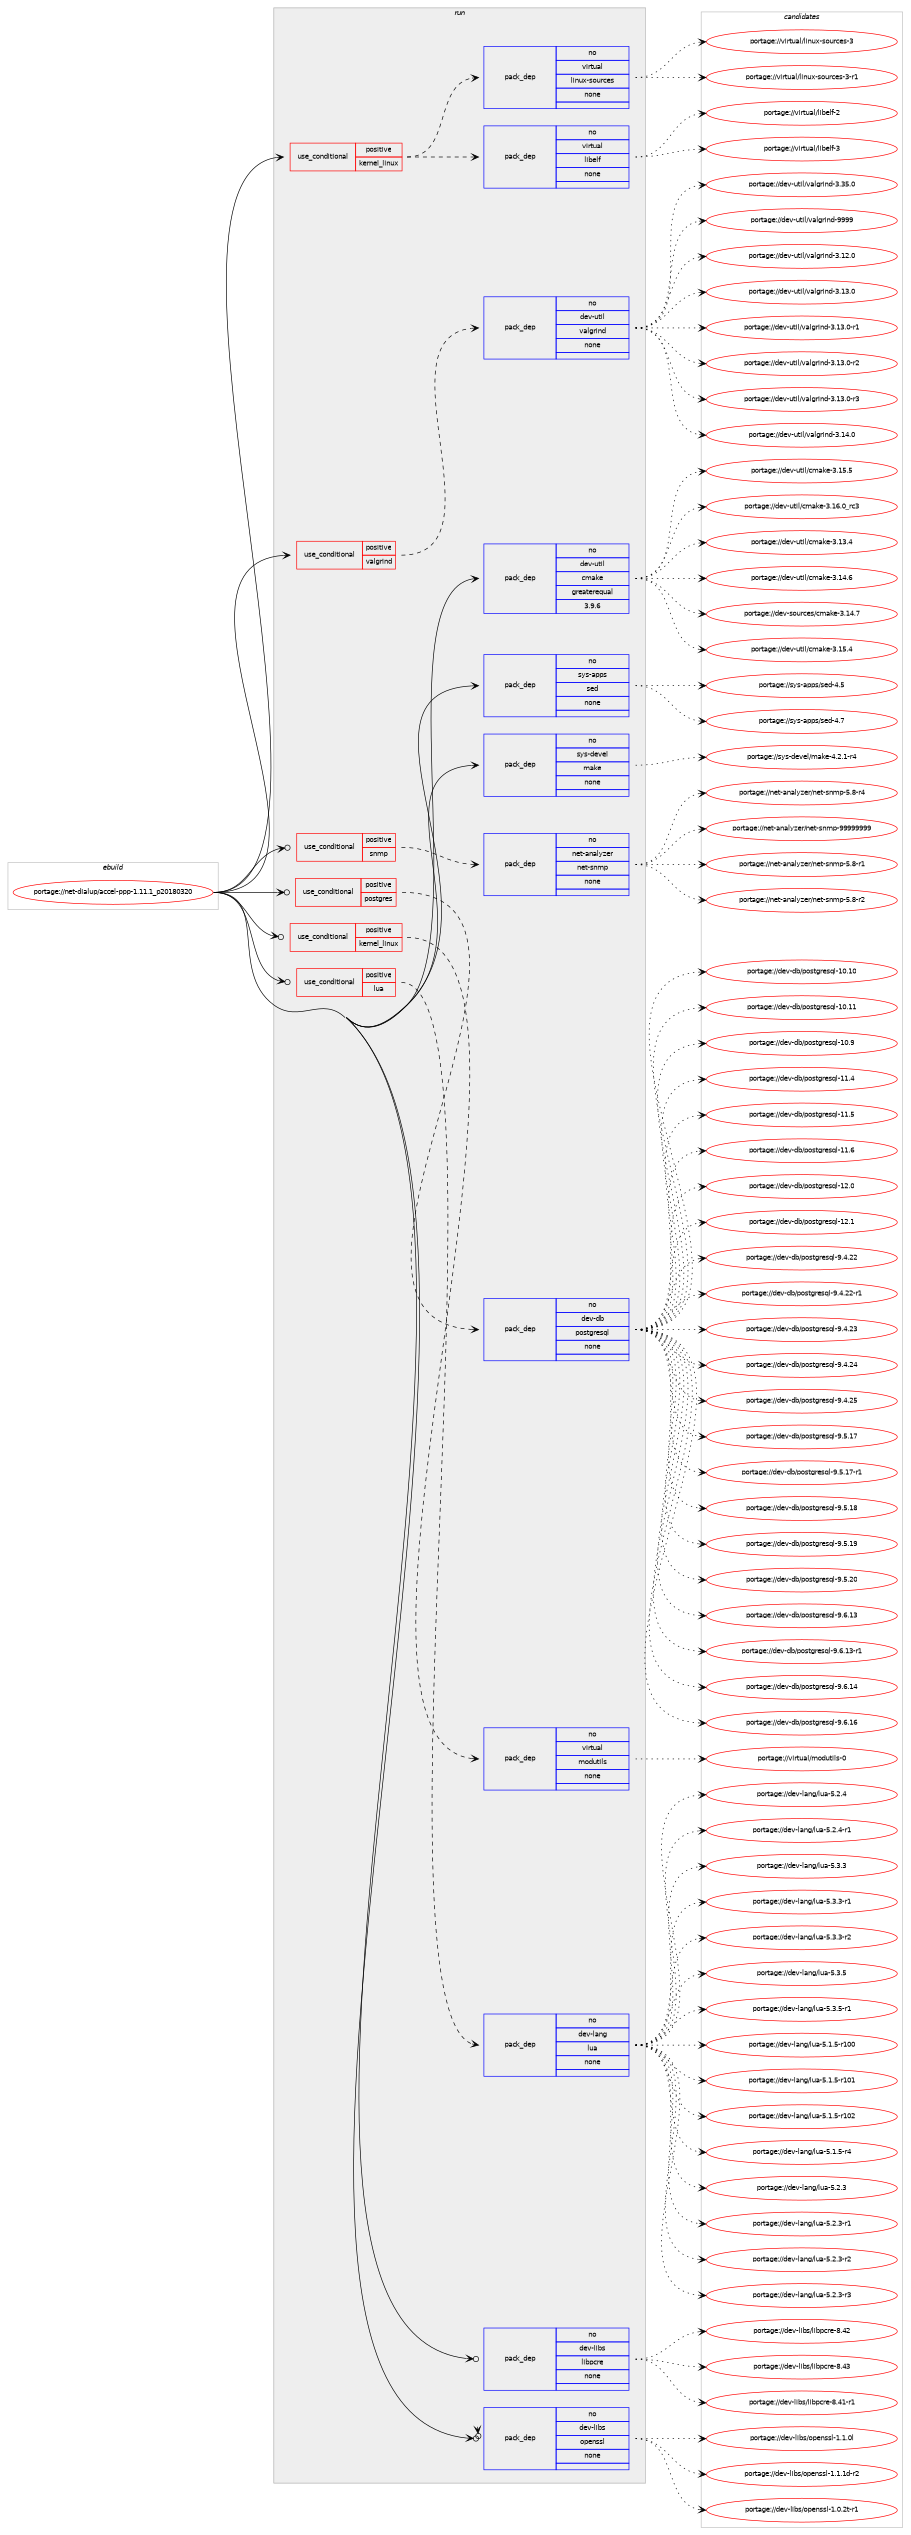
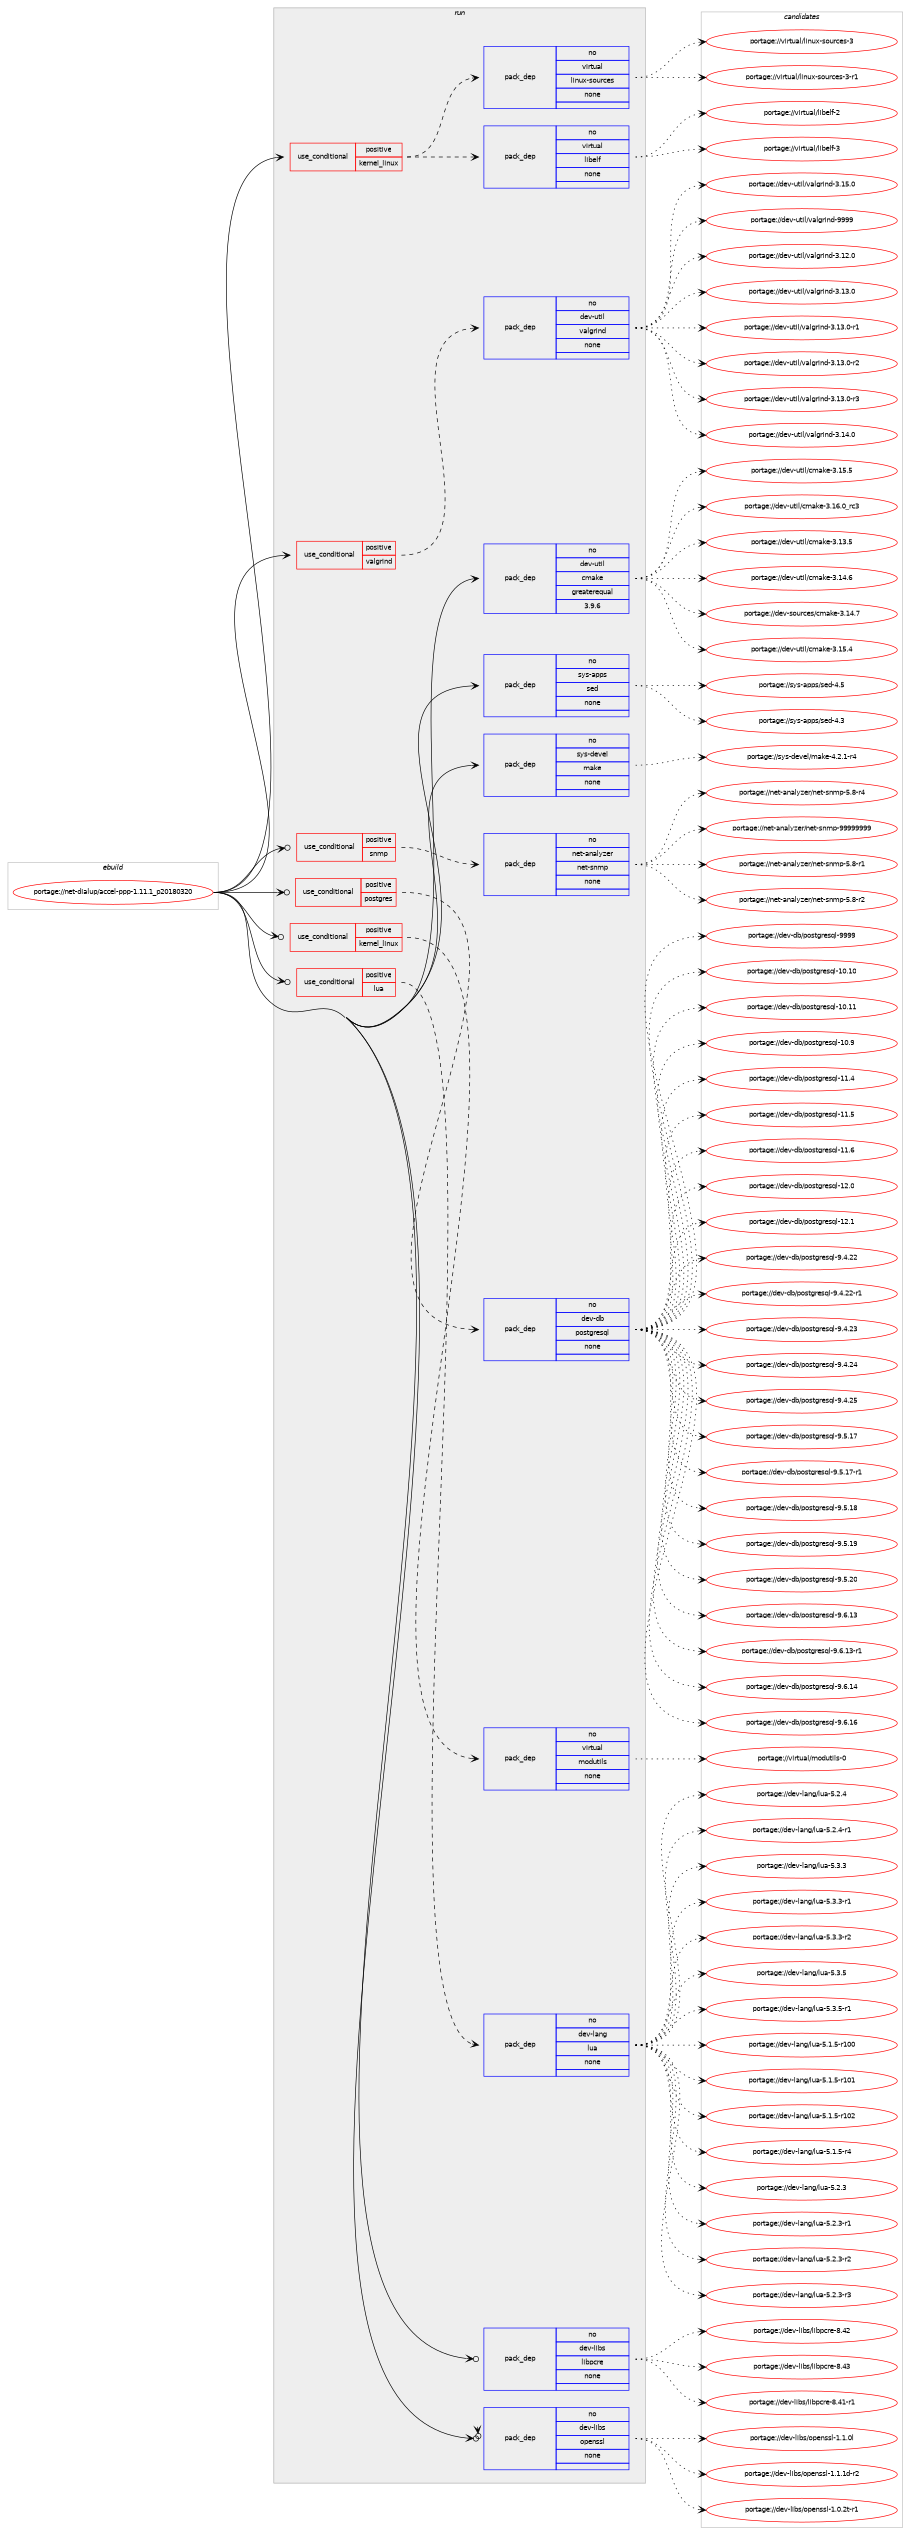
  digraph {
    compound=true
    concentrate=true
    fontname=Helvetica
    fontsize=10
    newrank=true
    rankdir=LR
    ranksep=1.5
    node [color=red fontname=Helvetica fontsize=10]
    edge [arrowhead=vee headport=w style=dotted tailport=e weight=100]
    n1 [label="portage://net-dialup/accel-ppp-1.11.1_p20180320" width=4]
    n2 [color=blue label=<<TABLE BORDER="0" CELLBORDER="1" CELLSPACING="0" CELLPADDING="4" WIDTH="220"><TR><TD ROWSPAN="6" CELLPADDING="30">pack_dep</TD></TR><TR><TD WIDTH="110">no</TD></TR><TR><TD>virtual</TD></TR><TR><TD>linux-sources</TD></TR><TR><TD>none</TD></TR><TR><TD></TD></TR></TABLE>> shape=none]
    n3 [color=blue label=<<TABLE BORDER="0" CELLBORDER="1" CELLSPACING="0" CELLPADDING="4" WIDTH="220"><TR><TD ROWSPAN="6" CELLPADDING="30">pack_dep</TD></TR><TR><TD WIDTH="110">no</TD></TR><TR><TD>virtual</TD></TR><TR><TD>libelf</TD></TR><TR><TD>none</TD></TR><TR><TD></TD></TR></TABLE>> shape=none]
    n4 [label=<<TABLE BORDER="0" CELLBORDER="1" CELLSPACING="0" CELLPADDING="4"><TR><TD ROWSPAN="3" CELLPADDING="10">use_conditional</TD></TR><TR><TD>positive</TD></TR><TR><TD>kernel_linux</TD></TR></TABLE>> shape=none]
    n5 [color=blue label=<<TABLE BORDER="0" CELLBORDER="1" CELLSPACING="0" CELLPADDING="4" WIDTH="220"><TR><TD ROWSPAN="6" CELLPADDING="30">pack_dep</TD></TR><TR><TD WIDTH="110">no</TD></TR><TR><TD>dev-util</TD></TR><TR><TD>valgrind</TD></TR><TR><TD>none</TD></TR><TR><TD></TD></TR></TABLE>> shape=none]
    n6 [label=<<TABLE BORDER="0" CELLBORDER="1" CELLSPACING="0" CELLPADDING="4"><TR><TD ROWSPAN="3" CELLPADDING="10">use_conditional</TD></TR><TR><TD>positive</TD></TR><TR><TD>valgrind</TD></TR></TABLE>> shape=none]
    n7 [color=blue label=<<TABLE BORDER="0" CELLBORDER="1" CELLSPACING="0" CELLPADDING="4" WIDTH="220"><TR><TD ROWSPAN="6" CELLPADDING="30">pack_dep</TD></TR><TR><TD WIDTH="110">no</TD></TR><TR><TD>dev-util</TD></TR><TR><TD>cmake</TD></TR><TR><TD>greaterequal</TD></TR><TR><TD>3.9.6</TD></TR></TABLE>> shape=none]
    n8 [color=blue label=<<TABLE BORDER="0" CELLBORDER="1" CELLSPACING="0" CELLPADDING="4" WIDTH="220"><TR><TD ROWSPAN="6" CELLPADDING="30">pack_dep</TD></TR><TR><TD WIDTH="110">no</TD></TR><TR><TD>sys-apps</TD></TR><TR><TD>sed</TD></TR><TR><TD>none</TD></TR><TR><TD></TD></TR></TABLE>> shape=none]
    n9 [color=blue label=<<TABLE BORDER="0" CELLBORDER="1" CELLSPACING="0" CELLPADDING="4" WIDTH="220"><TR><TD ROWSPAN="6" CELLPADDING="30">pack_dep</TD></TR><TR><TD WIDTH="110">no</TD></TR><TR><TD>sys-devel</TD></TR><TR><TD>make</TD></TR><TR><TD>none</TD></TR><TR><TD></TD></TR></TABLE>> shape=none]
    n10 [color=blue label=<<TABLE BORDER="0" CELLBORDER="1" CELLSPACING="0" CELLPADDING="4" WIDTH="220"><TR><TD ROWSPAN="6" CELLPADDING="30">pack_dep</TD></TR><TR><TD WIDTH="110">no</TD></TR><TR><TD>virtual</TD></TR><TR><TD>modutils</TD></TR><TR><TD>none</TD></TR><TR><TD></TD></TR></TABLE>> shape=none]
    n11 [label=<<TABLE BORDER="0" CELLBORDER="1" CELLSPACING="0" CELLPADDING="4"><TR><TD ROWSPAN="3" CELLPADDING="10">use_conditional</TD></TR><TR><TD>positive</TD></TR><TR><TD>kernel_linux</TD></TR></TABLE>> shape=none]
    n12 [color=blue label=<<TABLE BORDER="0" CELLBORDER="1" CELLSPACING="0" CELLPADDING="4" WIDTH="220"><TR><TD ROWSPAN="6" CELLPADDING="30">pack_dep</TD></TR><TR><TD WIDTH="110">no</TD></TR><TR><TD>dev-lang</TD></TR><TR><TD>lua</TD></TR><TR><TD>none</TD></TR><TR><TD></TD></TR></TABLE>> shape=none]
    n13 [label=<<TABLE BORDER="0" CELLBORDER="1" CELLSPACING="0" CELLPADDING="4"><TR><TD ROWSPAN="3" CELLPADDING="10">use_conditional</TD></TR><TR><TD>positive</TD></TR><TR><TD>lua</TD></TR></TABLE>> shape=none]
    n14 [color=blue label=<<TABLE BORDER="0" CELLBORDER="1" CELLSPACING="0" CELLPADDING="4" WIDTH="220"><TR><TD ROWSPAN="6" CELLPADDING="30">pack_dep</TD></TR><TR><TD WIDTH="110">no</TD></TR><TR><TD>net-analyzer</TD></TR><TR><TD>net-snmp</TD></TR><TR><TD>none</TD></TR><TR><TD></TD></TR></TABLE>> shape=none]
    n15 [label=<<TABLE BORDER="0" CELLBORDER="1" CELLSPACING="0" CELLPADDING="4"><TR><TD ROWSPAN="3" CELLPADDING="10">use_conditional</TD></TR><TR><TD>positive</TD></TR><TR><TD>snmp</TD></TR></TABLE>> shape=none]
    n16 [color=blue label=<<TABLE BORDER="0" CELLBORDER="1" CELLSPACING="0" CELLPADDING="4" WIDTH="220"><TR><TD ROWSPAN="6" CELLPADDING="30">pack_dep</TD></TR><TR><TD WIDTH="110">no</TD></TR><TR><TD>dev-db</TD></TR><TR><TD>postgresql</TD></TR><TR><TD>none</TD></TR><TR><TD></TD></TR></TABLE>> shape=none]
    n17 [label=<<TABLE BORDER="0" CELLBORDER="1" CELLSPACING="0" CELLPADDING="4"><TR><TD ROWSPAN="3" CELLPADDING="10">use_conditional</TD></TR><TR><TD>positive</TD></TR><TR><TD>postgres</TD></TR></TABLE>> shape=none]
    n18 [color=blue label=<<TABLE BORDER="0" CELLBORDER="1" CELLSPACING="0" CELLPADDING="4" WIDTH="220"><TR><TD ROWSPAN="6" CELLPADDING="30">pack_dep</TD></TR><TR><TD WIDTH="110">no</TD></TR><TR><TD>dev-libs</TD></TR><TR><TD>libpcre</TD></TR><TR><TD>none</TD></TR><TR><TD></TD></TR></TABLE>> shape=none]
    n19 [color=blue label=<<TABLE BORDER="0" CELLBORDER="1" CELLSPACING="0" CELLPADDING="4" WIDTH="220"><TR><TD ROWSPAN="6" CELLPADDING="30">pack_dep</TD></TR><TR><TD WIDTH="110">no</TD></TR><TR><TD>dev-libs</TD></TR><TR><TD>openssl</TD></TR><TR><TD>none</TD></TR><TR><TD></TD></TR></TABLE>> shape=none]
    n20 [label="portage://virtual/linux-sources-3" width=4]
    n21 [label="portage://virtual/linux-sources-3-r1" width=4]
    n22 [label="portage://virtual/libelf-2" width=4]
    n23 [label="portage://virtual/libelf-3" width=4]
    n24 [label="portage://dev-util/valgrind-3.12.0" width=4]
    n25 [label="portage://dev-util/valgrind-3.13.0" width=4]
    n26 [label="portage://dev-util/valgrind-3.13.0-r1" width=4]
    n27 [label="portage://dev-util/valgrind-3.13.0-r2" width=4]
    n28 [label="portage://dev-util/valgrind-3.13.0-r3" width=4]
    n29 [label="portage://dev-util/valgrind-3.14.0" width=4]
-   n30 [label="portage://dev-util/valgrind-3.35.0" width=4]
+   n30 [label="portage://dev-util/valgrind-3.15.0" width=4]
    n31 [label="portage://dev-util/valgrind-9999" width=4]
-   n32 [label="portage://dev-util/cmake-3.13.4" width=4]
+   n32 [label="portage://dev-util/cmake-3.13.5" width=4]
    n33 [label="portage://dev-util/cmake-3.14.6" width=4]
    n34 [label="portage://dev-sources/cmake-3.14.7" width=4]
    n35 [label="portage://dev-util/cmake-3.15.4" width=4]
    n36 [label="portage://dev-util/cmake-3.15.5" width=4]
    n37 [label="portage://dev-util/cmake-3.16.0_rc3" width=4]
    n38 [label="portage://sys-apps/sed-4.5" width=4]
-   n39 [label="portage://sys-apps/sed-4.7" width=4]
+   n39 [label="portage://sys-apps/sed-4.3" width=4]
    n40 [label="portage://sys-devel/make-4.2.1-r4" width=4]
    n41 [label="portage://virtual/modutils-0" width=4]
    n42 [label="portage://dev-lang/lua-5.1.5-r100" width=4]
    n43 [label="portage://dev-lang/lua-5.1.5-r101" width=4]
    n44 [label="portage://dev-lang/lua-5.1.5-r102" width=4]
    n45 [label="portage://dev-lang/lua-5.1.5-r4" width=4]
    n46 [label="portage://dev-lang/lua-5.2.3" width=4]
    n47 [label="portage://dev-lang/lua-5.2.3-r1" width=4]
    n48 [label="portage://dev-lang/lua-5.2.3-r2" width=4]
    n49 [label="portage://dev-lang/lua-5.2.3-r3" width=4]
    n50 [label="portage://dev-lang/lua-5.2.4" width=4]
    n51 [label="portage://dev-lang/lua-5.2.4-r1" width=4]
    n52 [label="portage://dev-lang/lua-5.3.3" width=4]
    n53 [label="portage://dev-lang/lua-5.3.3-r1" width=4]
    n54 [label="portage://dev-lang/lua-5.3.3-r2" width=4]
    n55 [label="portage://dev-lang/lua-5.3.5" width=4]
    n56 [label="portage://dev-lang/lua-5.3.5-r1" width=4]
    n57 [label="portage://dev-db/postgresql-10.10" width=4]
    n58 [label="portage://dev-db/postgresql-10.11" width=4]
    n59 [label="portage://dev-db/postgresql-10.9" width=4]
    n60 [label="portage://dev-db/postgresql-11.4" width=4]
    n61 [label="portage://dev-db/postgresql-11.5" width=4]
    n62 [label="portage://dev-db/postgresql-11.6" width=4]
    n63 [label="portage://dev-db/postgresql-12.0" width=4]
    n64 [label="portage://dev-db/postgresql-12.1" width=4]
    n65 [label="portage://dev-db/postgresql-9.4.22" width=4]
    n66 [label="portage://dev-db/postgresql-9.4.22-r1" width=4]
    n67 [label="portage://dev-db/postgresql-9.4.23" width=4]
    n68 [label="portage://dev-db/postgresql-9.4.24" width=4]
    n69 [label="portage://dev-db/postgresql-9.4.25" width=4]
    n70 [label="portage://dev-db/postgresql-9.5.17" width=4]
    n71 [label="portage://dev-db/postgresql-9.5.17-r1" width=4]
    n72 [label="portage://dev-db/postgresql-9.5.18" width=4]
    n73 [label="portage://dev-db/postgresql-9.5.19" width=4]
    n74 [label="portage://dev-db/postgresql-9.5.20" width=4]
    n75 [label="portage://dev-db/postgresql-9.6.13" width=4]
    n76 [label="portage://dev-db/postgresql-9.6.13-r1" width=4]
    n77 [label="portage://dev-db/postgresql-9.6.14" width=4]
    n78 [label="portage://dev-db/postgresql-9.6.16" width=4]
+   n79 [label="portage://dev-db/postgresql-9999" width=4]
    n80 [label="portage://net-analyzer/net-snmp-5.8-r1" width=4]
    n81 [label="portage://net-analyzer/net-snmp-5.8-r2" width=4]
    n82 [label="portage://net-analyzer/net-snmp-5.8-r4" width=4]
    n83 [label="portage://net-analyzer/net-snmp-99999999" width=4]
    n84 [label="portage://dev-libs/libpcre-8.41-r1" width=4]
    n85 [label="portage://dev-libs/libpcre-8.42" width=4]
    n86 [label="portage://dev-libs/libpcre-8.43" width=4]
    n87 [label="portage://dev-libs/openssl-1.0.2t-r1" width=4]
    n88 [label="portage://dev-libs/openssl-1.1.0l" width=4]
    n89 [label="portage://dev-libs/openssl-1.1.1d-r2" width=4]
    subgraph cluster_1 {
      color=gray
      label=<<i>ebuild</i>>
      rank=same
      n1
    }
    subgraph cluster_2 {
      color=gray
      label=<<i>dependencies</i>>
      subgraph cluster_3 {
        color=gray
        fillcolor="#eeeeee"
        label=<<i>compile</i>>
        style=filled
        subgraph sub_4 {
          color=gray
          fillcolor="#eeeeee"
          label=<<i>compile</i>>
          style=filled
          n4
          subgraph sub_5 {
            color=gray
            fillcolor="#eeeeee"
            label=<<i>compile</i>>
            style=filled
            n2
          }
          subgraph sub_6 {
            color=gray
            fillcolor="#eeeeee"
            label=<<i>compile</i>>
            style=filled
            n3
          }
        }
        subgraph sub_7 {
          color=gray
          fillcolor="#eeeeee"
          label=<<i>compile</i>>
          style=filled
          n6
          subgraph sub_8 {
            color=gray
            fillcolor="#eeeeee"
            label=<<i>compile</i>>
            style=filled
            n5
          }
        }
        subgraph sub_9 {
          color=gray
          fillcolor="#eeeeee"
          label=<<i>compile</i>>
          style=filled
          n7
        }
        subgraph sub_10 {
          color=gray
          fillcolor="#eeeeee"
          label=<<i>compile</i>>
          style=filled
          n8
        }
        subgraph sub_11 {
          color=gray
          fillcolor="#eeeeee"
          label=<<i>compile</i>>
          style=filled
          n9
        }
      }
      subgraph cluster_12 {
        color=gray
        fillcolor="#eeeeee"
        label=<<i>compile and run</i>>
        style=filled
        subgraph sub_13 {
          color=gray
          fillcolor="#eeeeee"
          label=<<i>compile and run</i>>
          style=filled
          n11
          subgraph sub_14 {
            color=gray
            fillcolor="#eeeeee"
            label=<<i>compile and run</i>>
            style=filled
            n10
          }
        }
        subgraph sub_15 {
          color=gray
          fillcolor="#eeeeee"
          label=<<i>compile and run</i>>
          style=filled
          n13
          subgraph sub_16 {
            color=gray
            fillcolor="#eeeeee"
            label=<<i>compile and run</i>>
            style=filled
            n12
          }
        }
        subgraph sub_17 {
          color=gray
          fillcolor="#eeeeee"
          label=<<i>compile and run</i>>
          style=filled
          n15
          subgraph sub_18 {
            color=gray
            fillcolor="#eeeeee"
            label=<<i>compile and run</i>>
            style=filled
            n14
          }
        }
        subgraph sub_19 {
          color=gray
          fillcolor="#eeeeee"
          label=<<i>compile and run</i>>
          style=filled
          n17
          subgraph sub_20 {
            color=gray
            fillcolor="#eeeeee"
            label=<<i>compile and run</i>>
            style=filled
            n16
          }
        }
        subgraph sub_21 {
          color=gray
          fillcolor="#eeeeee"
          label=<<i>compile and run</i>>
          style=filled
          n18
        }
        subgraph sub_22 {
          color=gray
          fillcolor="#eeeeee"
          label=<<i>compile and run</i>>
          style=filled
          n19
        }
      }
      subgraph cluster_23 {
        color=gray
        fillcolor="#eeeeee"
        label=<<i>run</i>>
        style=filled
      }
    }
    subgraph cluster_24 {
      color=gray
      label=<<i>candidates</i>>
      rank=same
      subgraph sub_25 {
        color=black
        label=<<i>candidates</i>>
        nodesep=1
        rank=same
        n20
        n21
      }
      subgraph sub_26 {
        color=black
        label=<<i>candidates</i>>
        nodesep=1
        rank=same
        n22
        n23
      }
      subgraph sub_27 {
        color=black
        label=<<i>candidates</i>>
        nodesep=1
        rank=same
        n24
        n25
        n26
        n27
        n28
        n29
        n30
        n31
      }
      subgraph sub_28 {
        color=black
        label=<<i>candidates</i>>
        nodesep=1
        rank=same
        n32
        n33
        n34
        n35
        n36
        n37
      }
      subgraph sub_29 {
        color=black
        label=<<i>candidates</i>>
        nodesep=1
        rank=same
        n38
        n39
      }
      subgraph sub_30 {
        color=black
        label=<<i>candidates</i>>
        nodesep=1
        rank=same
        n40
      }
      subgraph sub_31 {
        color=black
        label=<<i>candidates</i>>
        nodesep=1
        rank=same
        n41
      }
      subgraph sub_32 {
        color=black
        label=<<i>candidates</i>>
        nodesep=1
        rank=same
        n42
        n43
        n44
        n45
        n46
        n47
        n48
        n49
        n50
        n51
        n52
        n53
        n54
        n55
        n56
      }
      subgraph sub_33 {
        color=black
        label=<<i>candidates</i>>
        nodesep=1
        rank=same
        n57
        n58
        n59
        n60
        n61
        n62
        n63
        n64
        n65
        n66
        n67
        n68
        n69
        n70
        n71
        n72
        n73
        n74
        n75
        n76
        n77
        n78
+       n79
      }
      subgraph sub_34 {
        color=black
        label=<<i>candidates</i>>
        nodesep=1
        rank=same
        n80
        n81
        n82
        n83
      }
      subgraph sub_35 {
        color=black
        label=<<i>candidates</i>>
        nodesep=1
        rank=same
        n84
        n85
        n86
      }
      subgraph sub_36 {
        color=black
        label=<<i>candidates</i>>
        nodesep=1
        rank=same
        n87
        n88
        n89
      }
    }
    n1 -> n4 [style=solid weight=20]
    n1 -> n6 [style=solid weight=20]
    n1 -> n7 [style=solid weight=20]
    n1 -> n8 [style=solid weight=20]
    n1 -> n9 [style=solid weight=20]
    n1 -> n11 [arrowhead=odotvee style=solid weight=20]
    n1 -> n13 [arrowhead=odotvee style=solid weight=20]
    n1 -> n15 [arrowhead=odotvee style=solid weight=20]
    n1 -> n17 [arrowhead=odotvee style=solid weight=20]
    n1 -> n18 [arrowhead=odotvee style=solid weight=20]
    n1 -> n19 [arrowhead=odotvee style=solid weight=20]
    n2 -> n20
    n2 -> n21
    n3 -> n22
    n3 -> n23
    n4 -> n2 [style=dashed weight=20]
    n4 -> n3 [style=dashed weight=20]
    n5 -> n24
    n5 -> n25
    n5 -> n26
    n5 -> n27
    n5 -> n28
    n5 -> n29
    n5 -> n30
    n5 -> n31
    n6 -> n5 [style=dashed weight=20]
    n7 -> n32
    n7 -> n33
    n7 -> n34
    n7 -> n35
    n7 -> n36
    n7 -> n37
    n8 -> n38
    n8 -> n39
    n9 -> n40
    n10 -> n41
    n11 -> n10 [style=dashed weight=20]
    n12 -> n42
    n12 -> n43
    n12 -> n44
    n12 -> n45
    n12 -> n46
    n12 -> n47
    n12 -> n48
    n12 -> n49
    n12 -> n50
    n12 -> n51
    n12 -> n52
    n12 -> n53
    n12 -> n54
    n12 -> n55
    n12 -> n56
    n13 -> n12 [style=dashed weight=20]
    n14 -> n80
    n14 -> n81
    n14 -> n82
    n14 -> n83
    n15 -> n14 [style=dashed weight=20]
    n16 -> n57
    n16 -> n58
    n16 -> n59
    n16 -> n60
    n16 -> n61
    n16 -> n62
    n16 -> n63
    n16 -> n64
    n16 -> n65
    n16 -> n66
    n16 -> n67
    n16 -> n68
    n16 -> n69
    n16 -> n70
    n16 -> n71
    n16 -> n72
    n16 -> n73
    n16 -> n74
    n16 -> n75
    n16 -> n76
    n16 -> n77
    n16 -> n78
+   n16 -> n79
    n17 -> n16 [style=dashed weight=20]
    n18 -> n84
    n18 -> n85
    n18 -> n86
    n19 -> n87
    n19 -> n88
    n19 -> n89
  }
